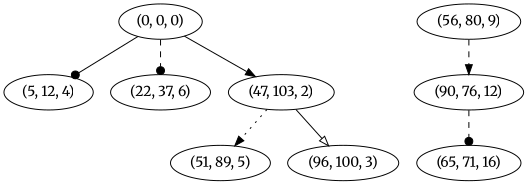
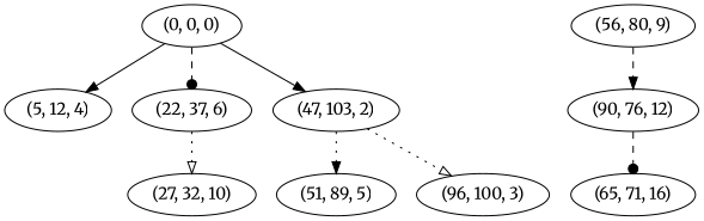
  digraph {
    fontname=Merriweather
    node [fontname=Merriweather]
    edge [arrowhead=dot fontname=Merriweather style=solid]
    "(0, 0, 0)"
    "(5, 12, 4)"
    "(22, 37, 6)"
    "(47, 103, 2)"
+   "(27, 32, 10)"
    "(51, 89, 5)"
    "(96, 100, 3)"
    n8 [label="(90, 76, 12)"]
    "(56, 80, 9)"
    "(65, 71, 16)"
-   "(0, 0, 0)" -> "(5, 12, 4)"
+   "(0, 0, 0)" -> "(5, 12, 4)" [arrowhead=normal]
    "(0, 0, 0)" -> "(22, 37, 6)" [style=dashed]
    "(0, 0, 0)" -> "(47, 103, 2)" [arrowhead=normal]
+   "(22, 37, 6)" -> "(27, 32, 10)" [arrowhead=onormal style=dotted]
    "(47, 103, 2)" -> "(51, 89, 5)" [arrowhead=normal style=dotted]
-   "(47, 103, 2)" -> "(96, 100, 3)" [arrowhead=onormal]
+   "(47, 103, 2)" -> "(96, 100, 3)" [arrowhead=onormal style=dotted]
    n8 -> "(65, 71, 16)" [style=dashed]
    "(56, 80, 9)" -> n8 [arrowhead=normal style=dashed]
  }
